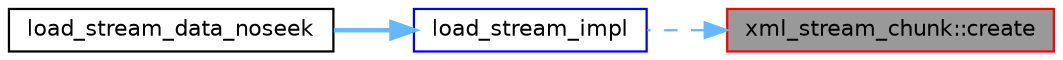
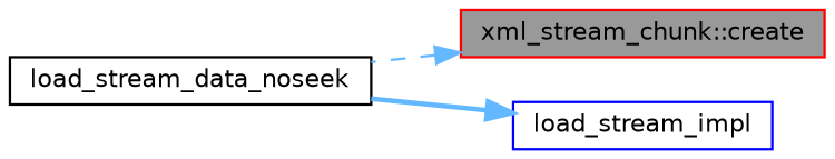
  digraph {
    rankdir=RL
    node [fillcolor=white fontname=Helvetica fontsize=10 shape=box style=filled]
    edge [color=steelblue1 dir=back fontname=Helvetica fontsize=10 labelfontname=Helvetica labelfontsize=10]
    n1 [color=red fillcolor=grey60 fontcolor=black height=0.2 label="xml_stream_chunk::create" width=0.4]
    n2 [color=black height=0.2 label=load_stream_data_noseek width=0.4]
    n3 [color=blue height=0.2 label=load_stream_impl width=0.4]
-   n1 -> n3 [style=dashed]
+   n1 -> n2 [style=dashed]
    n3 -> n2 [style=bold]
  }
